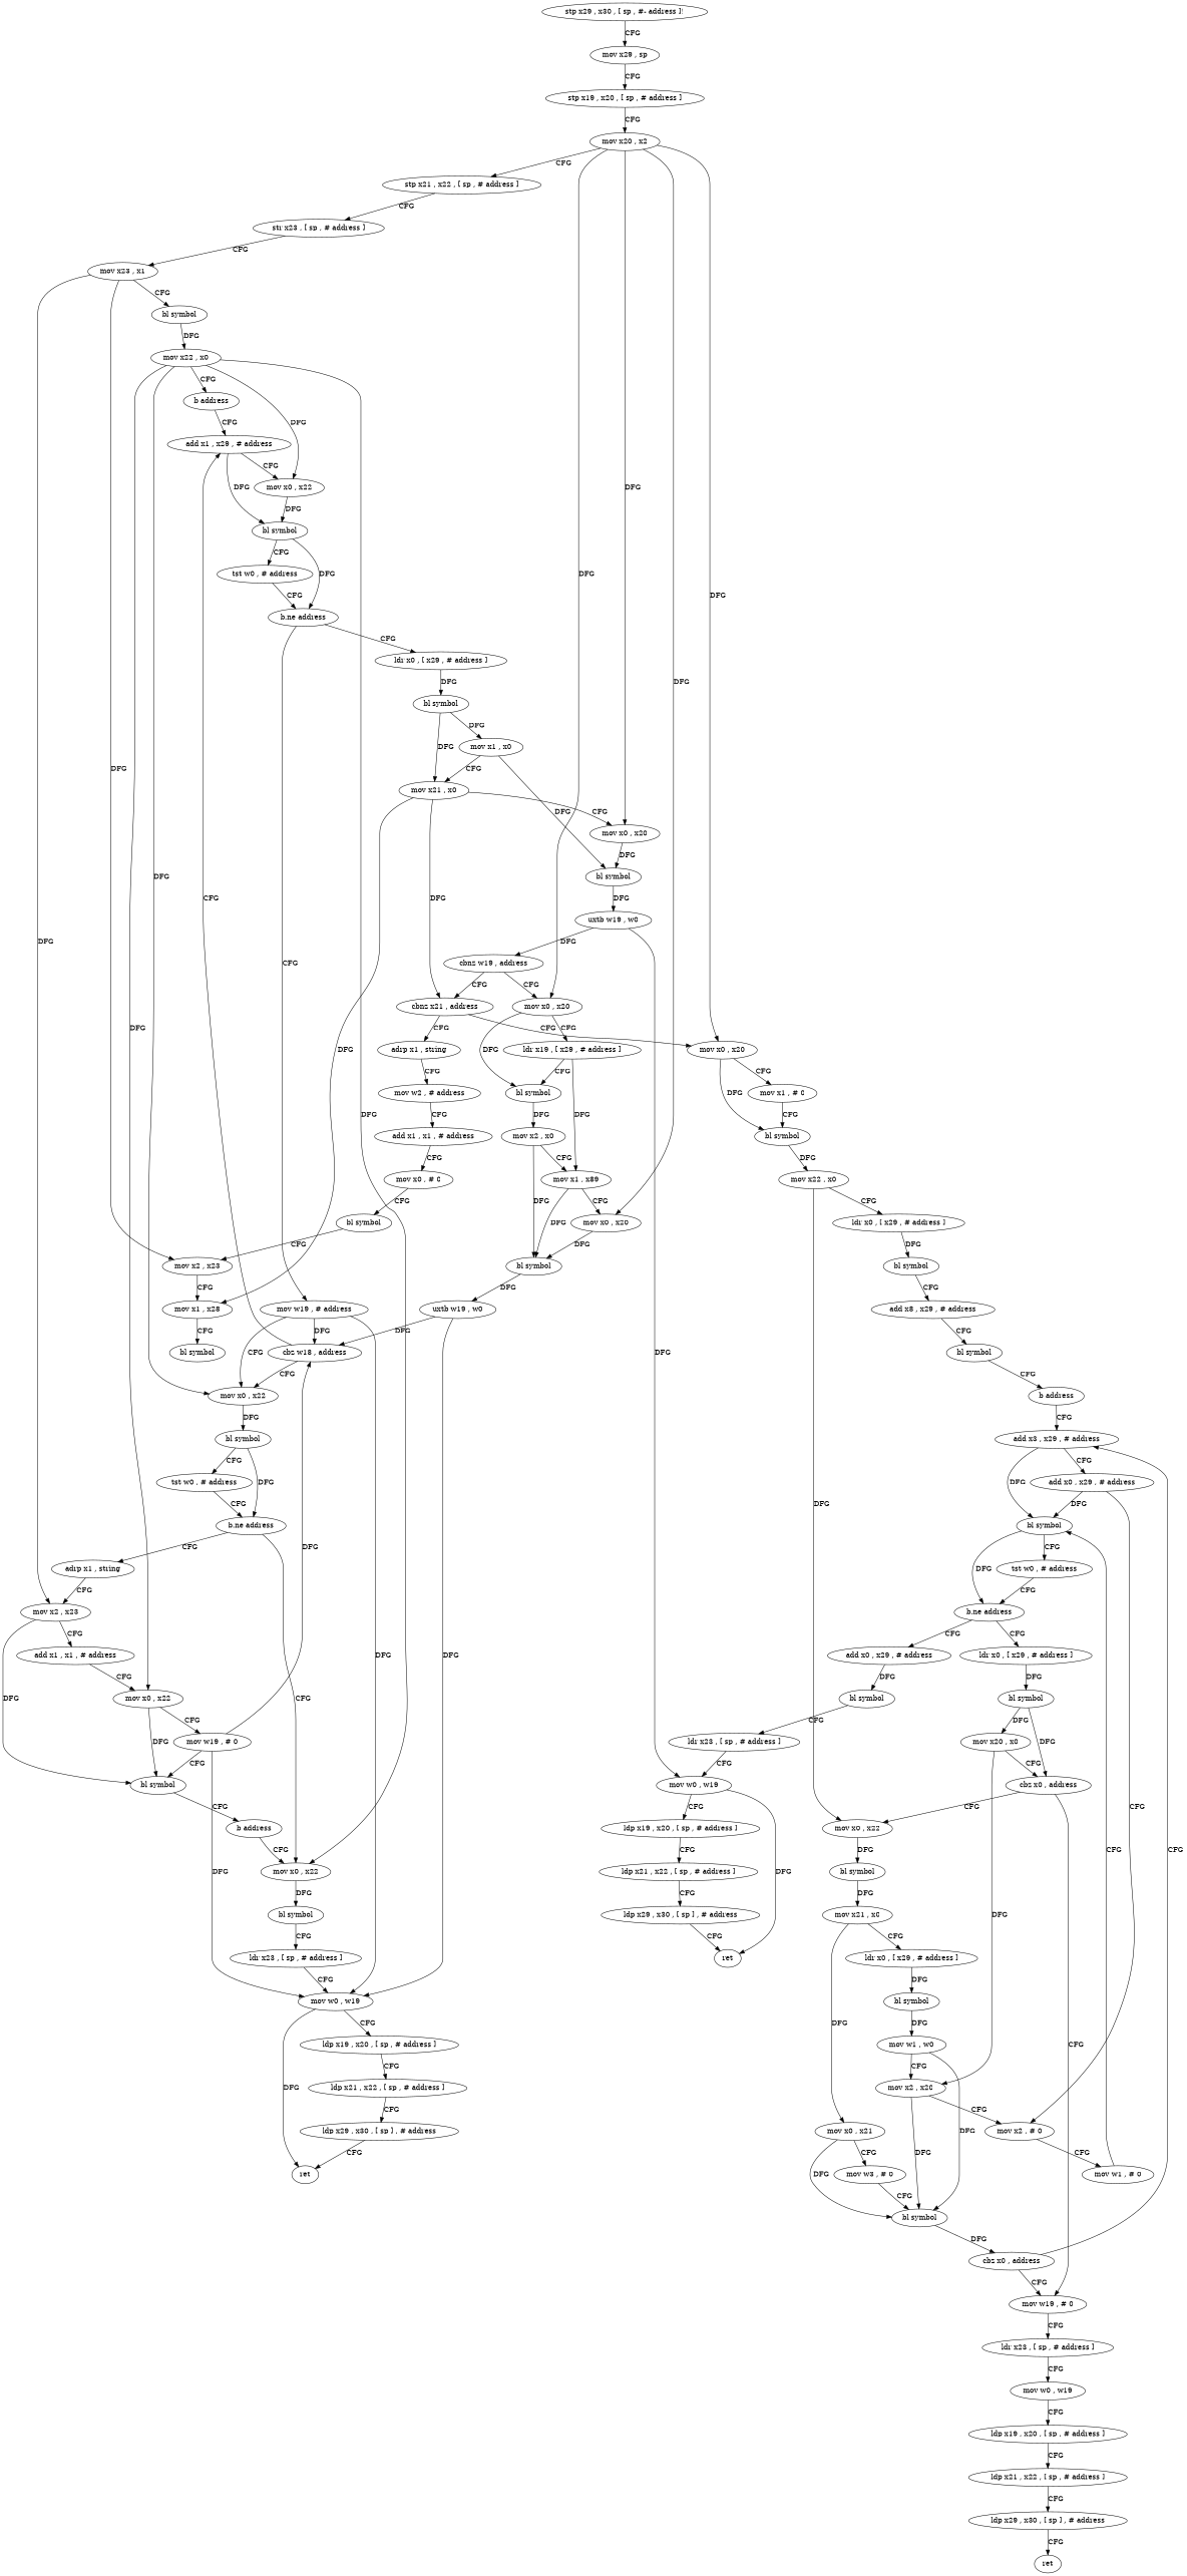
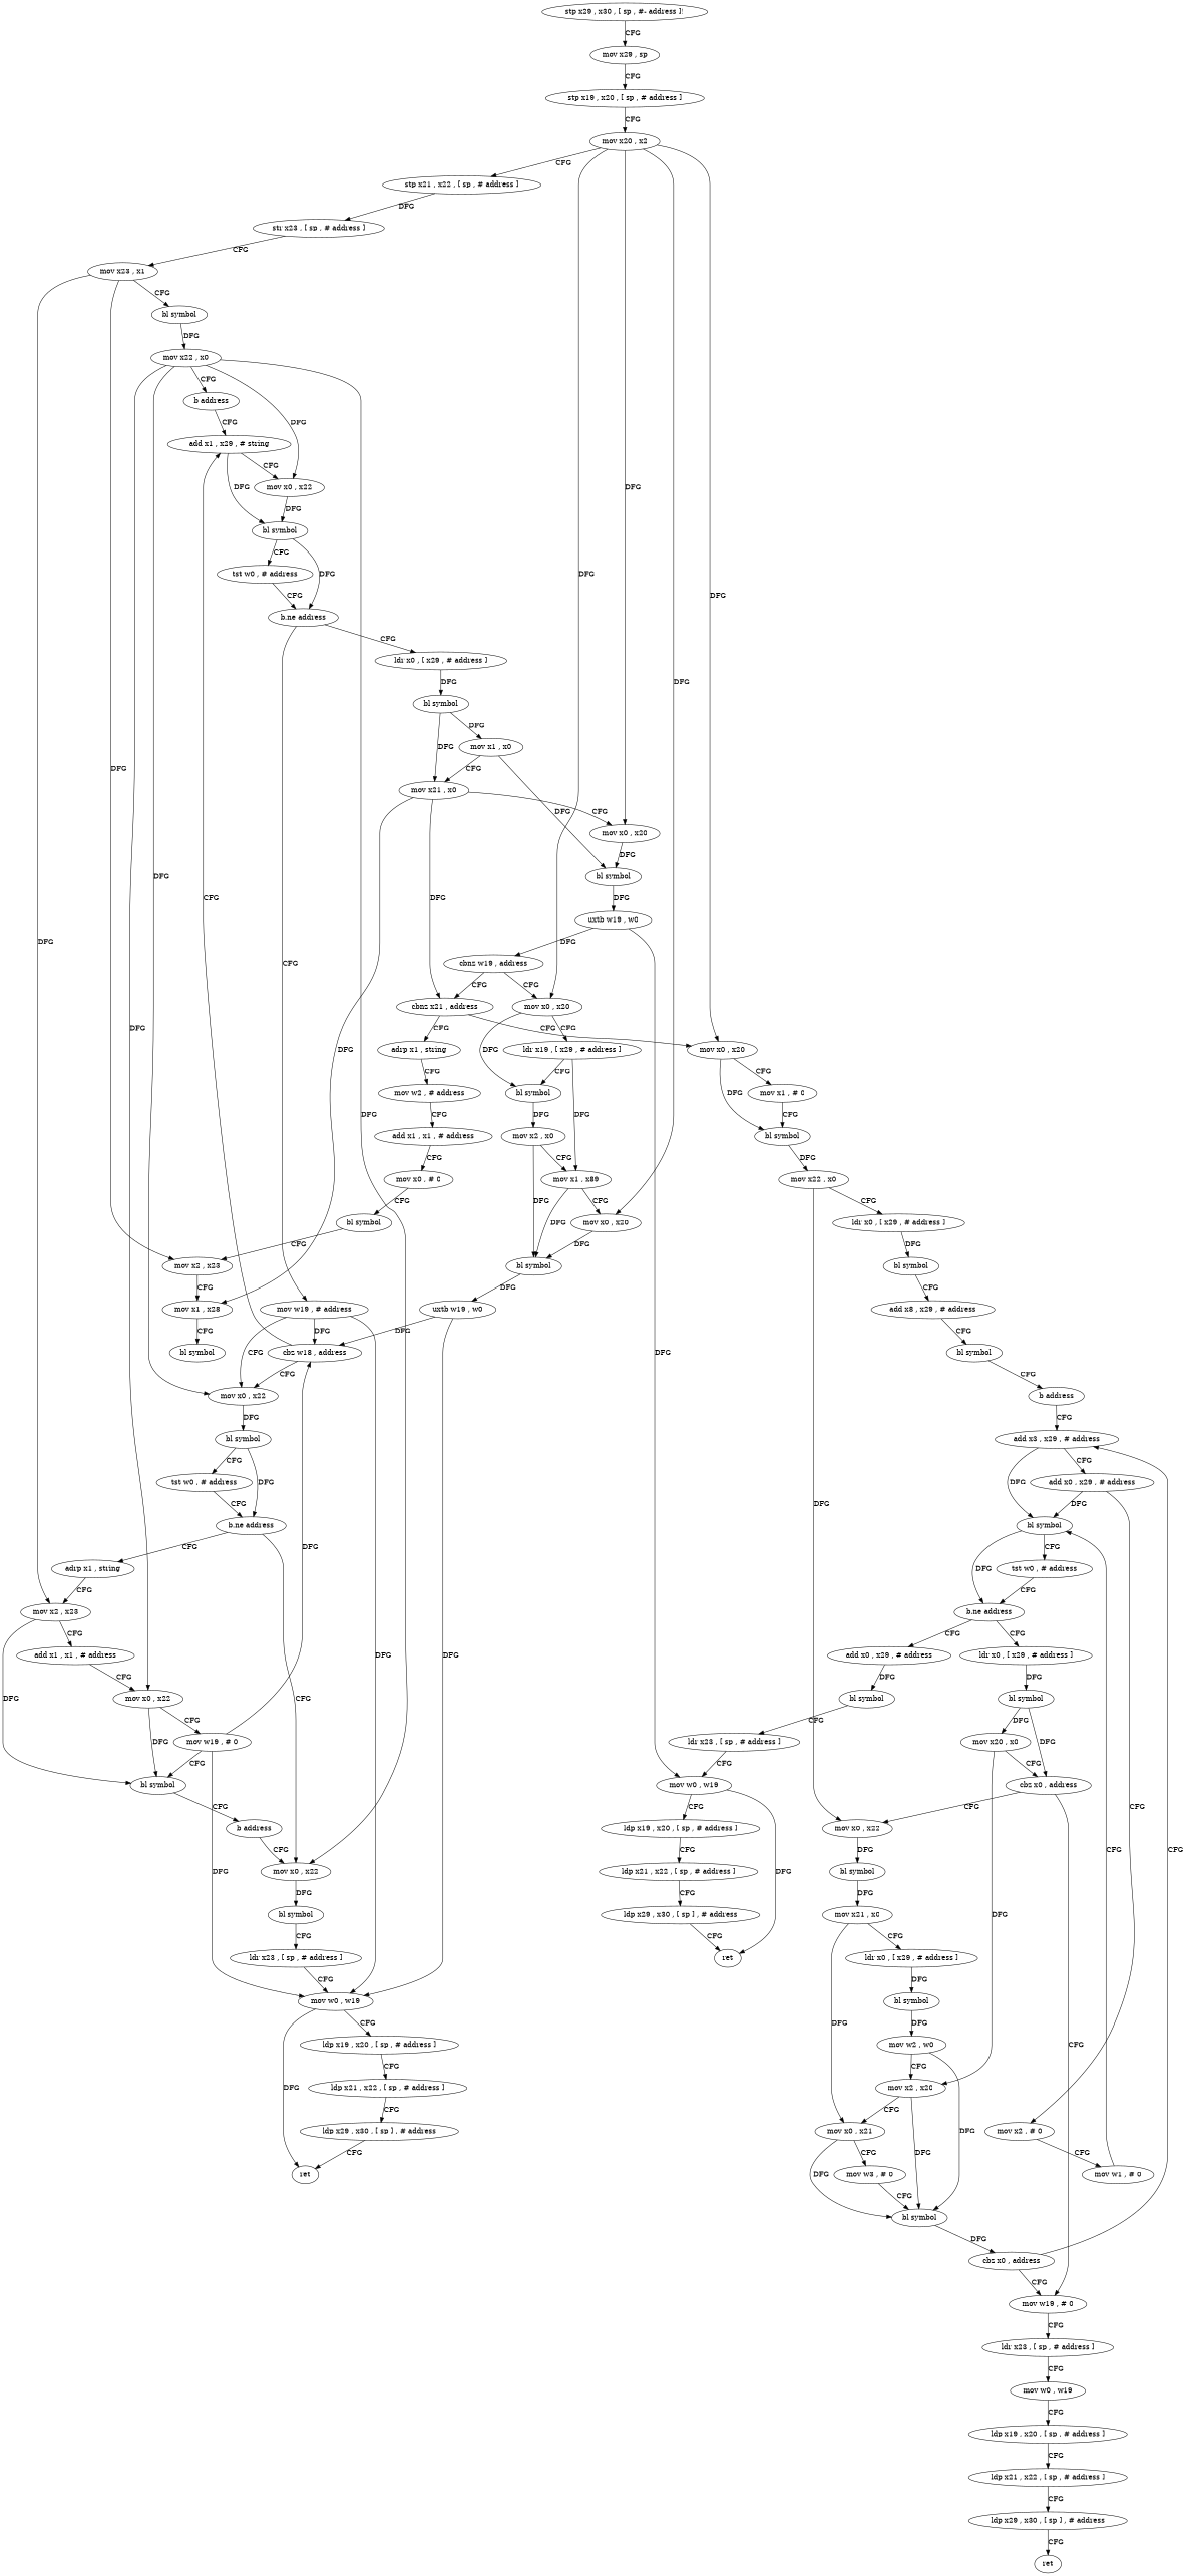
  digraph {
    n1 [label="stp x29 , x30 , [ sp , #- address ]!"]
    n2 [label="mov x29 , sp"]
    n3 [label="stp x19 , x20 , [ sp , # address ]"]
    n4 [label="mov x20 , x2"]
    n5 [label="stp x21 , x22 , [ sp , # address ]"]
    n6 [label="mov x0 , x20"]
    n7 [label="mov x0 , x20"]
    n8 [label="mov x0 , x20"]
    n9 [label="mov x0 , x20"]
    n10 [label="str x23 , [ sp , # address ]"]
    n11 [label="bl symbol"]
    n12 [label="ldr x19 , [ x29 , # address ]"]
    n13 [label="bl symbol"]
    n14 [label="mov x1 , # 0"]
    n15 [label="bl symbol"]
    n16 [label="bl symbol"]
    n17 [label="mov x23 , x1"]
    n18 [label="bl symbol"]
    n19 [label="mov x2 , x23"]
    n20 [label="mov x2 , x23"]
    n21 [label="mov x22 , x0"]
    n22 [label="add x1 , x1 , # address"]
    n23 [label="bl symbol"]
    n24 [label="mov x1 , x28"]
    n25 [label="b address"]
    n26 [label="mov x0 , x22"]
    n27 [label="mov x0 , x22"]
    n28 [label="mov x0 , x22"]
    n29 [label="mov x0 , x22"]
-   n30 [label="add x1 , x29 , # address"]
+   n30 [label="add x1 , x29 , # string"]
    n31 [label="bl symbol"]
    n32 [label="bl symbol"]
    n33 [label="mov w19 , # 0"]
    n34 [label="bl symbol"]
    n35 [label="tst w0 , # address"]
    n36 [label="b.ne address"]
    n37 [label="ldr x0 , [ x29 , # address ]"]
    n38 [label="mov w19 , # address"]
    n39 [label="bl symbol"]
    n40 [label="cbz w18 , address"]
    n41 [label="mov w0 , w19"]
    n42 [label="mov x1 , x0"]
    n43 [label="mov x21 , x0"]
    n44 [label="ldp x19 , x20 , [ sp , # address ]"]
    n45 [label=ret]
    n46 [label="cbnz x21 , address"]
    n47 [label="uxtb w19 , w0"]
    n48 [label="adrp x1 , string"]
    n49 [label="bl symbol"]
    n50 [label="cbnz w19 , address"]
    n51 [label="mov w0 , w19"]
    n52 [label="ldp x19 , x20 , [ sp , # address ]"]
    n53 [label=ret]
    n54 [label="mov w2 , # address"]
    n55 [label="mov x1 , x89"]
    n56 [label="mov x2 , x0"]
    n57 [label="tst w0 , # address"]
    n58 [label="b.ne address"]
    n59 [label="add x1 , x1 , # address"]
    n60 [label="mov x22 , x0"]
    n61 [label="uxtb w19 , w0"]
    n62 [label="adrp x1 , string"]
    n63 [label="b address"]
    n64 [label="ldr x23 , [ sp , # address ]"]
    n65 [label="ldp x21 , x22 , [ sp , # address ]"]
    n66 [label="ldp x29 , x30 , [ sp ] , # address"]
    n67 [label="mov x0 , # 0"]
    n68 [label="bl symbol"]
    n69 [label="ldr x0 , [ x29 , # address ]"]
    n70 [label="mov x0 , x22"]
    n71 [label="bl symbol"]
    n72 [label="bl symbol"]
    n73 [label="add x8 , x29 , # address"]
    n74 [label="bl symbol"]
    n75 [label="b address"]
    n76 [label="add x3 , x29 , # address"]
    n77 [label="add x0 , x29 , # address"]
    n78 [label="bl symbol"]
    n79 [label="mov x2 , # 0"]
    n80 [label="tst w0 , # address"]
    n81 [label="b.ne address"]
    n82 [label="mov w1 , # 0"]
    n83 [label="ldr x0 , [ x29 , # address ]"]
    n84 [label="add x0 , x29 , # address"]
    n85 [label="bl symbol"]
    n86 [label="bl symbol"]
    n87 [label="mov x20 , x0"]
    n88 [label="cbz x0 , address"]
    n89 [label="ldr x23 , [ sp , # address ]"]
    n90 [label="mov x2 , x20"]
    n91 [label="mov w19 , # 0"]
    n92 [label="mov x0 , x21"]
    n93 [label="bl symbol"]
    n94 [label="ldr x23 , [ sp , # address ]"]
    n95 [label="mov w0 , w19"]
    n96 [label="mov x21 , x0"]
    n97 [label="ldp x21 , x22 , [ sp , # address ]"]
    n98 [label="ldp x29 , x30 , [ sp ] , # address"]
    n99 [label="ldp x19 , x20 , [ sp , # address ]"]
    n100 [label="ldp x21 , x22 , [ sp , # address ]"]
    n101 [label="ldp x29 , x30 , [ sp ] , # address"]
    n102 [label=ret]
    n103 [label="ldr x0 , [ x29 , # address ]"]
    n104 [label="bl symbol"]
    n105 [label="mov w3 , # 0"]
-   n106 [label="mov w1 , w0"]
+   n106 [label="mov w2 , w0"]
    n107 [label="cbz x0 , address"]
    n1 -> n2 [label=CFG]
    n2 -> n3 [label=CFG]
    n3 -> n4 [label=CFG]
    n4 -> n5 [label=CFG]
    n4 -> n6 [label=DFG]
    n4 -> n7 [label=DFG]
    n4 -> n8 [label=DFG]
    n4 -> n9 [label=DFG]
-   n5 -> n10 [label=CFG]
+   n5 -> n10 [label=DFG]
    n6 -> n11 [label=DFG]
    n7 -> n12 [label=CFG]
    n7 -> n13 [label=DFG]
    n8 -> n14 [label=CFG]
    n8 -> n15 [label=DFG]
    n9 -> n16 [label=DFG]
    n10 -> n17 [label=CFG]
    n11 -> n47 [label=DFG]
    n12 -> n13 [label=CFG]
    n12 -> n55 [label=DFG]
    n13 -> n56 [label=DFG]
    n14 -> n15 [label=CFG]
    n15 -> n60 [label=DFG]
    n16 -> n61 [label=DFG]
    n17 -> n18 [label=CFG]
    n17 -> n19 [label=DFG]
    n17 -> n20 [label=DFG]
    n18 -> n21 [label=DFG]
    n19 -> n22 [label=CFG]
    n19 -> n23 [label=DFG]
    n20 -> n24 [label=CFG]
    n21 -> n25 [label=CFG]
    n21 -> n26 [label=DFG]
    n21 -> n27 [label=DFG]
    n21 -> n28 [label=DFG]
    n21 -> n29 [label=DFG]
    n22 -> n28 [label=CFG]
    n23 -> n63 [label=CFG]
    n24 -> n49 [label=CFG]
    n25 -> n30 [label=CFG]
    n26 -> n31 [label=DFG]
    n27 -> n32 [label=DFG]
    n28 -> n23 [label=DFG]
    n28 -> n33 [label=CFG]
    n29 -> n34 [label=DFG]
    n30 -> n26 [label=CFG]
    n30 -> n31 [label=DFG]
    n31 -> n35 [label=CFG]
    n31 -> n36 [label=DFG]
    n32 -> n57 [label=CFG]
    n32 -> n58 [label=DFG]
    n33 -> n23 [label=CFG]
    n33 -> n40 [label=DFG]
    n33 -> n41 [label=DFG]
    n34 -> n64 [label=CFG]
    n35 -> n36 [label=CFG]
    n36 -> n37 [label=CFG]
    n36 -> n38 [label=CFG]
    n37 -> n39 [label=DFG]
    n38 -> n27 [label=CFG]
    n38 -> n40 [label=DFG]
    n38 -> n41 [label=DFG]
    n39 -> n42 [label=DFG]
    n39 -> n43 [label=DFG]
    n40 -> n27 [label=CFG]
    n40 -> n30 [label=CFG]
    n41 -> n44 [label=CFG]
    n41 -> n45 [label=DFG]
    n42 -> n11 [label=DFG]
    n42 -> n43 [label=CFG]
    n43 -> n6 [label=CFG]
    n43 -> n24 [label=DFG]
    n43 -> n46 [label=DFG]
    n44 -> n65 [label=CFG]
    n46 -> n8 [label=CFG]
    n46 -> n48 [label=CFG]
    n47 -> n50 [label=DFG]
    n47 -> n51 [label=DFG]
    n48 -> n54 [label=CFG]
    n50 -> n7 [label=CFG]
    n50 -> n46 [label=CFG]
    n51 -> n52 [label=CFG]
    n51 -> n53 [label=DFG]
    n52 -> n97 [label=CFG]
    n54 -> n59 [label=CFG]
    n55 -> n9 [label=CFG]
    n55 -> n16 [label=DFG]
    n56 -> n16 [label=DFG]
    n56 -> n55 [label=CFG]
    n57 -> n58 [label=CFG]
    n58 -> n29 [label=CFG]
    n58 -> n62 [label=CFG]
    n59 -> n67 [label=CFG]
    n60 -> n69 [label=CFG]
    n60 -> n70 [label=DFG]
    n61 -> n40 [label=DFG]
    n61 -> n41 [label=DFG]
    n62 -> n19 [label=CFG]
    n63 -> n29 [label=CFG]
    n64 -> n41 [label=CFG]
    n65 -> n66 [label=CFG]
    n66 -> n45 [label=CFG]
    n67 -> n68 [label=CFG]
    n68 -> n20 [label=CFG]
    n69 -> n71 [label=DFG]
    n70 -> n72 [label=DFG]
    n71 -> n73 [label=CFG]
    n72 -> n96 [label=DFG]
    n73 -> n74 [label=CFG]
    n74 -> n75 [label=CFG]
    n75 -> n76 [label=CFG]
    n76 -> n77 [label=CFG]
    n76 -> n78 [label=DFG]
    n77 -> n78 [label=DFG]
    n77 -> n79 [label=CFG]
    n78 -> n80 [label=CFG]
    n78 -> n81 [label=DFG]
    n79 -> n82 [label=CFG]
    n80 -> n81 [label=CFG]
    n81 -> n83 [label=CFG]
    n81 -> n84 [label=CFG]
    n82 -> n78 [label=CFG]
    n83 -> n85 [label=DFG]
    n84 -> n86 [label=DFG]
    n85 -> n87 [label=DFG]
    n85 -> n88 [label=DFG]
    n86 -> n89 [label=CFG]
    n87 -> n88 [label=CFG]
    n87 -> n90 [label=DFG]
    n88 -> n70 [label=CFG]
    n88 -> n91 [label=CFG]
    n89 -> n51 [label=CFG]
-   n90 -> n79 [label=CFG]
+   n90 -> n92 [label=CFG]
    n90 -> n93 [label=DFG]
    n91 -> n94 [label=CFG]
    n92 -> n93 [label=DFG]
    n92 -> n105 [label=CFG]
    n93 -> n107 [label=DFG]
    n94 -> n95 [label=CFG]
    n95 -> n99 [label=CFG]
    n96 -> n92 [label=DFG]
    n96 -> n103 [label=CFG]
    n97 -> n98 [label=CFG]
    n98 -> n53 [label=CFG]
    n99 -> n100 [label=CFG]
    n100 -> n101 [label=CFG]
    n101 -> n102 [label=CFG]
    n103 -> n104 [label=DFG]
    n104 -> n106 [label=DFG]
    n105 -> n93 [label=CFG]
    n106 -> n90 [label=CFG]
    n106 -> n93 [label=DFG]
    n107 -> n76 [label=CFG]
    n107 -> n91 [label=CFG]
  }
